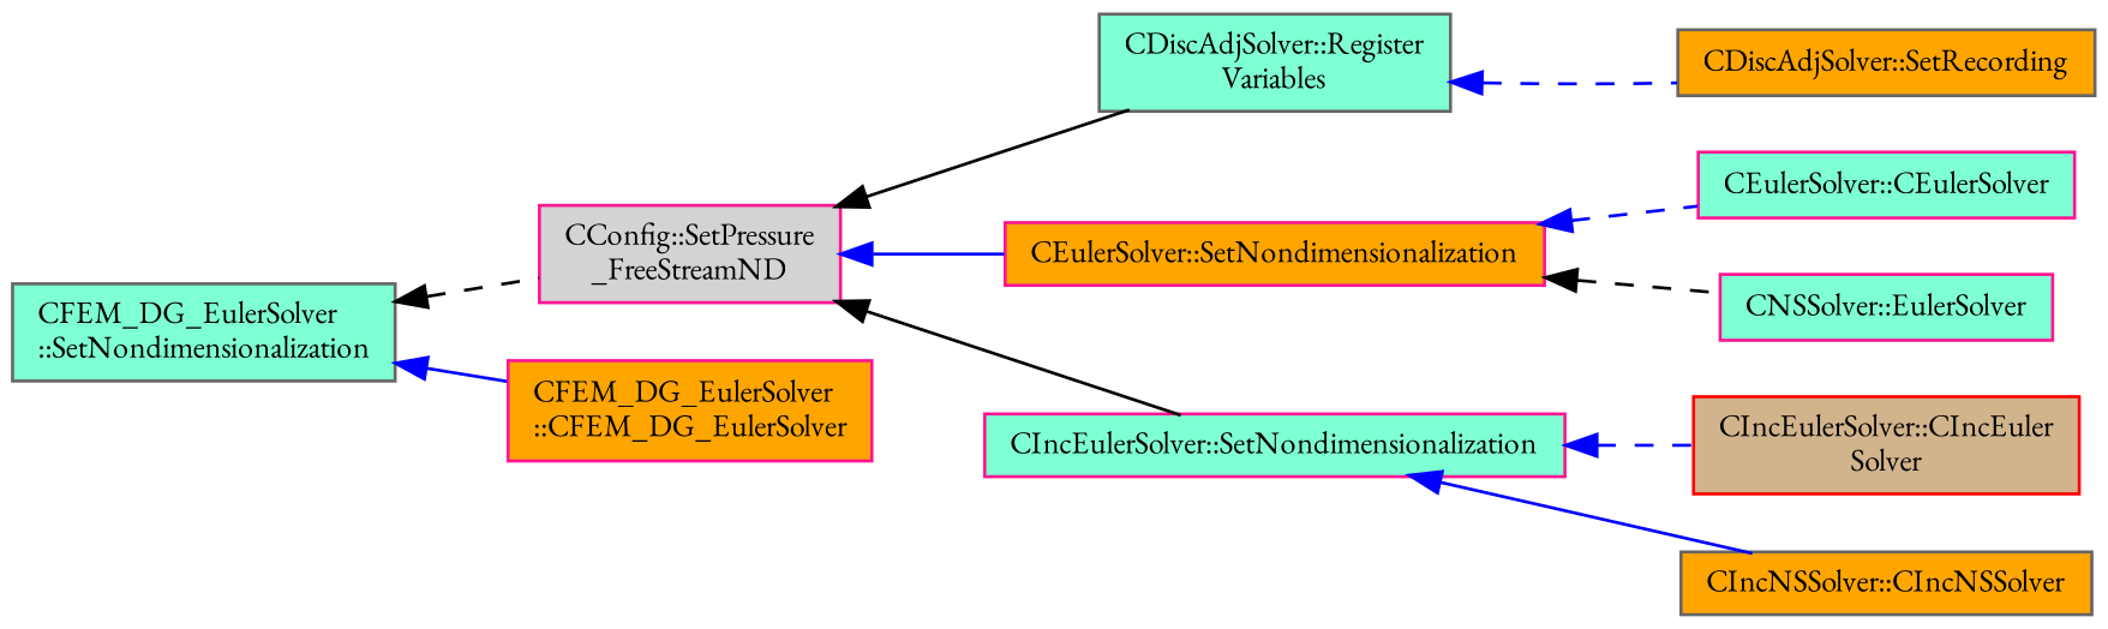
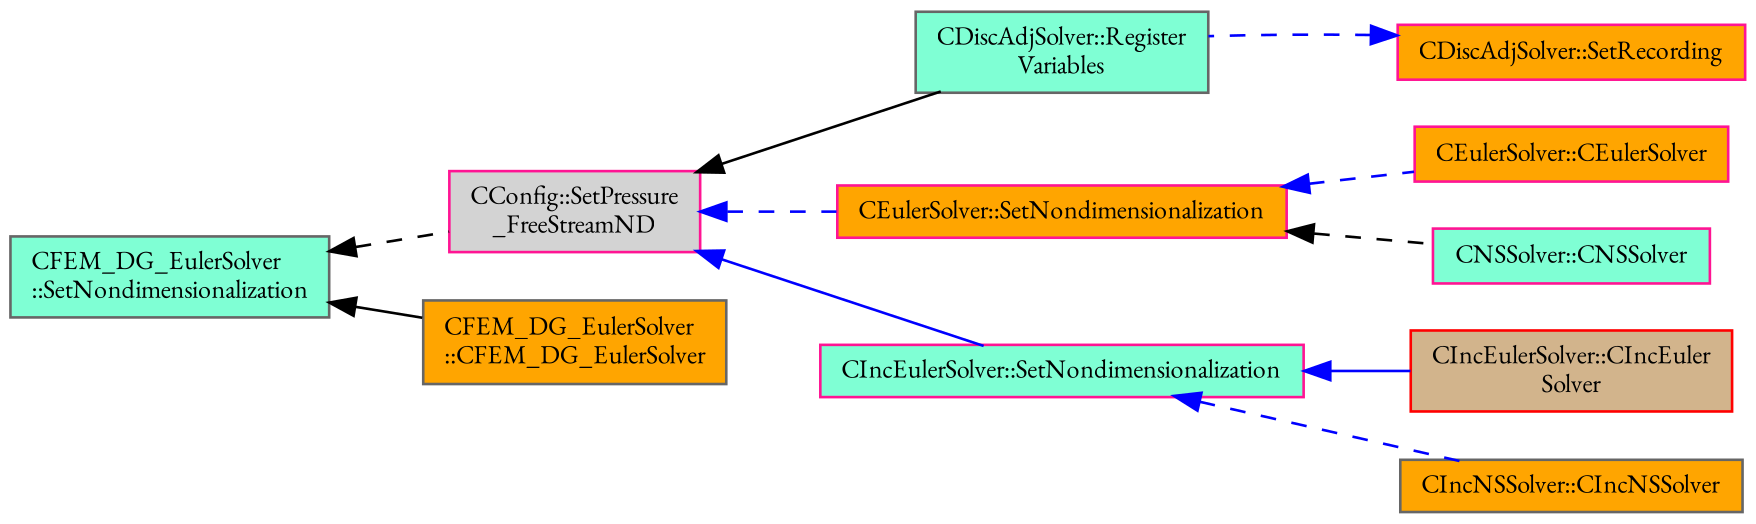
  digraph {
    fontname="EB Garamond"
    rankdir=LR
    node [color=deeppink fillcolor=orange fontname="EB Garamond" fontsize=10 shape=record style=filled]
    edge [color=blue dir=back fontname="EB Garamond" fontsize=10 labelfontname=Helvetica labelfontsize=10 style=solid]
    n1 [fillcolor=lightgrey fontcolor=black height=0.2 label="CConfig::SetPressure\l_FreeStreamND" width=0.4]
    n2 [color=gray40 fillcolor=aquamarine height=0.2 label="CDiscAdjSolver::Register\lVariables" width=0.4]
    n3 [height=0.2 label="CEulerSolver::SetNondimensionalization" width=0.4]
    n4 [fillcolor=aquamarine height=0.2 label="CIncEulerSolver::SetNondimensionalization" width=0.4]
-   n5 [color=gray40 height=0.2 label="CDiscAdjSolver::SetRecording" width=0.4]
-   n6 [fillcolor=aquamarine height=0.2 label="CEulerSolver::CEulerSolver" width=0.4]
-   n7 [fillcolor=aquamarine height=0.2 label="CNSSolver::EulerSolver" width=0.4]
+   n5 [height=0.2 label="CDiscAdjSolver::SetRecording" width=0.4]
+   n6 [height=0.2 label="CEulerSolver::CEulerSolver" width=0.4]
+   n7 [fillcolor=aquamarine height=0.2 label="CNSSolver::CNSSolver" width=0.4]
    n8 [color=gray40 fillcolor=aquamarine height=0.2 label="CFEM_DG_EulerSolver\l::SetNondimensionalization" width=0.4]
-   n9 [height=0.2 label="CFEM_DG_EulerSolver\l::CFEM_DG_EulerSolver" width=0.4]
+   n9 [color=gray40 height=0.2 label="CFEM_DG_EulerSolver\l::CFEM_DG_EulerSolver" width=0.4]
    n10 [color=red fillcolor=tan height=0.2 label="CIncEulerSolver::CIncEuler\lSolver" width=0.4]
    n11 [color=gray40 height=0.2 label="CIncNSSolver::CIncNSSolver" width=0.4]
    n1 -> n2 [color=black]
-   n1 -> n3
-   n1 -> n4 [color=black]
-   n2 -> n5 [style=dashed]
+   n1 -> n3 [style=dashed]
+   n1 -> n4
+   n5 -> n2 [style=dashed]
    n3 -> n6 [style=dashed]
    n3 -> n7 [color=black style=dashed]
-   n4 -> n10 [style=dashed]
-   n4 -> n11
+   n4 -> n10
+   n4 -> n11 [style=dashed]
    n8 -> n1 [color=black style=dashed]
-   n8 -> n9
+   n8 -> n9 [color=black]
  }
